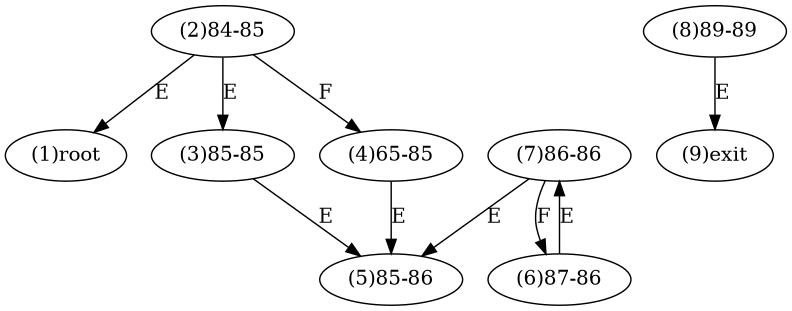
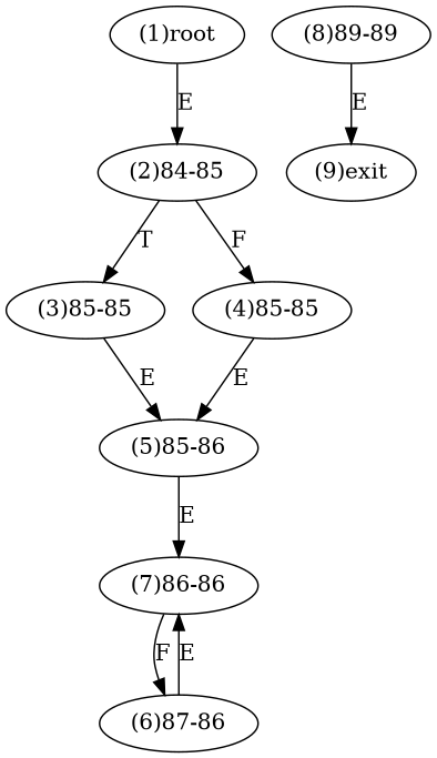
  digraph {
    n1 [label="(1)root"]
    n2 [label="(2)84-85"]
    n3 [label="(3)85-85"]
-   n4 [label="(4)65-85"]
+   n4 [label="(4)85-85"]
    n5 [label="(5)85-86"]
    n6 [label="(7)86-86"]
    n7 [label="(6)87-86"]
    n8 [label="(8)89-89"]
    n9 [label="(9)exit"]
-   n2 -> n1 [label=E]
-   n2 -> n3 [label=E]
+   n1 -> n2 [label=E]
+   n2 -> n3 [label=T]
    n2 -> n4 [label=F]
    n3 -> n5 [label=E]
    n4 -> n5 [label=E]
-   n6 -> n5 [label=E]
+   n5 -> n6 [label=E]
    n6 -> n7 [label=F]
    n7 -> n6 [label=E]
    n8 -> n9 [label=E]
  }
